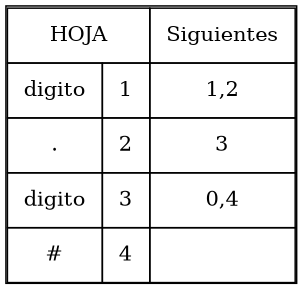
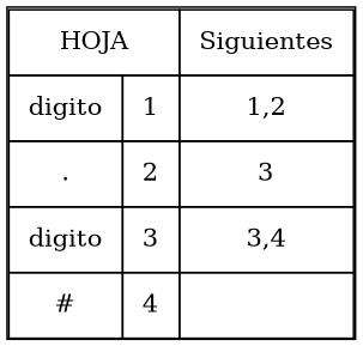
  digraph {
    forcelabels=true
    rankdir=LR
-   n1 [label=<<table border = '1' cellboder = '1' cellspacing='0' cellpadding='10'> <tr> <td COLSPAN='2'>HOJA</td> <td>Siguientes</td> </tr> <tr> <td>digito</td> <td>1</td> <td>1,2</td> </tr> <tr> <td>.</td> <td>2</td> <td>3</td> </tr> <tr> <td>digito</td> <td>3</td> <td>0,4</td> </tr> <tr> <td>#</td> <td>4</td> <td></td> </tr> </table>> shape=plain]
+   n1 [label=<<table border = '1' cellboder = '1' cellspacing='0' cellpadding='10'> <tr> <td COLSPAN='2'>HOJA</td> <td>Siguientes</td> </tr> <tr> <td>digito</td> <td>1</td> <td>1,2</td> </tr> <tr> <td>.</td> <td>2</td> <td>3</td> </tr> <tr> <td>digito</td> <td>3</td> <td>3,4</td> </tr> <tr> <td>#</td> <td>4</td> <td></td> </tr> </table>> shape=plain]
  }
